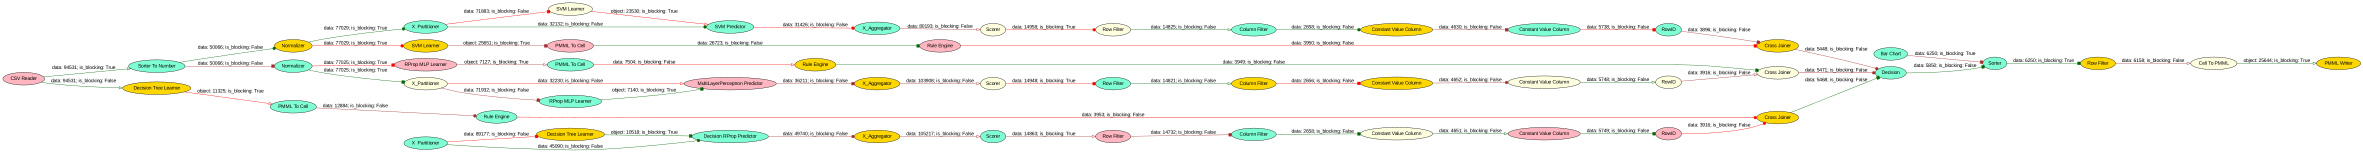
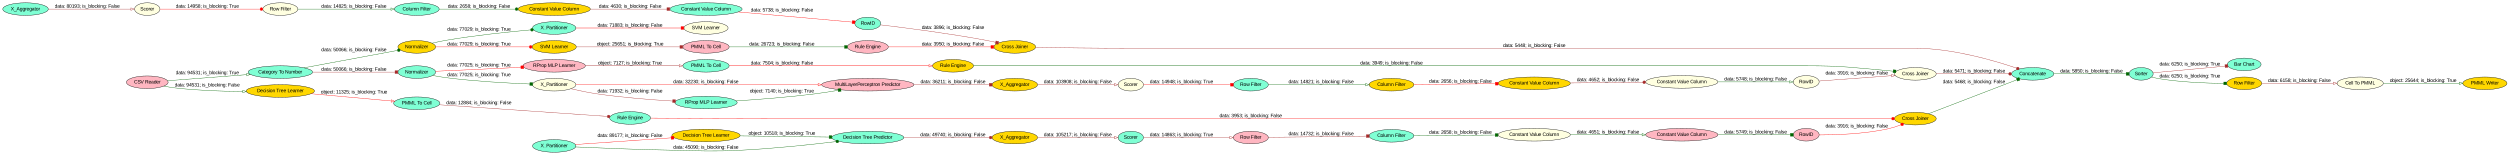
  digraph {
    fontname="Liberation Sans"
    rankdir=LR
    node [fillcolor=aquamarine fontname="Liberation Sans" style=filled]
    edge [arrowhead=box color=darkgreen fontname="Liberation Sans"]
    n1 [label=Sorter]
    n2 [label="Bar Chart"]
    n3 [fillcolor=gold label="Row Filter"]
    n4 [fillcolor=lightyellow label="Cell To PMML"]
    n5 [label="Column Filter"]
    n6 [fillcolor=gold label="Constant Value Column"]
    n7 [label="Constant Value Column"]
    n8 [fillcolor=gold label=Normalizer]
    n9 [label=X_Partitioner]
    n10 [fillcolor=gold label="SVM Learner"]
    n11 [fillcolor=lightyellow label="SVM Learner"]
-   n12 [label="SVM Predictor"]
    n13 [fillcolor=lightpink label="PMML To Cell"]
    n14 [fillcolor=gold label="Rule Engine"]
    n15 [fillcolor=lightyellow label="Cross Joiner"]
-   n16 [label=Decision]
+   n16 [label=Concatenate]
    n17 [fillcolor=lightpink label="RProp MLP Learner"]
    n18 [label="PMML To Cell"]
    n19 [fillcolor=lightpink label="Row Filter"]
    n20 [label="Column Filter"]
    n21 [fillcolor=lightyellow label="Constant Value Column"]
    n22 [fillcolor=lightpink label="Rule Engine"]
    n23 [fillcolor=gold label="Cross Joiner"]
    n24 [fillcolor=gold label="Column Filter"]
    n25 [fillcolor=gold label="Constant Value Column"]
    n26 [fillcolor=lightyellow label="Constant Value Column"]
    n27 [label=X_Aggregator]
    n28 [fillcolor=lightyellow label=Scorer]
    n29 [fillcolor=lightyellow label="Row Filter"]
    n30 [fillcolor=lightpink label=RowID]
    n31 [fillcolor=gold label="Cross Joiner"]
    n32 [label=Scorer]
    n33 [fillcolor=gold label="Decision Tree Learner"]
-   n34 [label="Decision RProp Predictor"]
+   n34 [label="Decision Tree Predictor"]
    n35 [fillcolor=gold label=X_Aggregator]
    n36 [fillcolor=lightyellow label=RowID]
    n37 [label="PMML To Cell"]
    n38 [label="Rule Engine"]
    n39 [label=X_Partitioner]
    n40 [fillcolor=lightpink label="CSV Reader"]
-   n41 [label="Sorter To Number"]
+   n41 [label="Category To Number"]
    n42 [fillcolor=gold label="Decision Tree Learner"]
    n43 [label=Normalizer]
    n44 [label=RowID]
    n45 [fillcolor=lightyellow label=X_Partitioner]
    n46 [label="Row Filter"]
    n47 [fillcolor=lightpink label="MultiLayerPerceptron Predictor"]
    n48 [fillcolor=gold label=X_Aggregator]
    n49 [fillcolor=lightyellow label=Scorer]
    n50 [label="RProp MLP Learner"]
    n51 [fillcolor=gold label="PMML Writer"]
    n52 [fillcolor=lightpink label="Constant Value Column"]
-   n2 -> n1 [color=brown label="data: 6250; is_blocking: True"]
+   n1 -> n2 [color=brown label="data: 6250; is_blocking: True"]
    n1 -> n3 [label="data: 6250; is_blocking: True"]
    n3 -> n4 [arrowhead=onormal color=brown label="data: 6158; is_blocking: False"]
    n4 -> n51 [arrowhead=onormal label="object: 25644; is_blocking: True"]
    n5 -> n6 [arrowhead=dot label="data: 2658; is_blocking: False"]
    n6 -> n7 [color=brown label="data: 4630; is_blocking: False"]
    n7 -> n44 [color=red label="data: 5738; is_blocking: False"]
    n8 -> n9 [arrowhead=dot label="data: 77029; is_blocking: True"]
    n8 -> n10 [arrowhead=dot color=red label="data: 77029; is_blocking: True"]
    n9 -> n11 [color=red label="data: 71883; is_blocking: False"]
-   n9 -> n12 [arrowhead=dot label="data: 32132; is_blocking: False"]
    n10 -> n13 [color=brown label="object: 25651; is_blocking: True"]
-   n11 -> n12 [arrowhead=onormal color=red label="object: 23530; is_blocking: True"]
-   n12 -> n27 [arrowhead=dot color=red label="data: 31426; is_blocking: False"]
    n13 -> n22 [label="data: 26723; is_blocking: False"]
    n14 -> n15 [label="data: 3949; is_blocking: False"]
    n15 -> n16 [arrowhead=dot color=brown label="data: 5471; is_blocking: False"]
    n16 -> n1 [label="data: 5850; is_blocking: False"]
    n17 -> n18 [arrowhead=onormal color=brown label="object: 7127; is_blocking: True"]
    n18 -> n14 [arrowhead=onormal color=red label="data: 7504; is_blocking: False"]
    n19 -> n20 [color=brown label="data: 14732; is_blocking: False"]
    n20 -> n21 [label="data: 2658; is_blocking: False"]
    n21 -> n52 [arrowhead=onormal label="data: 4651; is_blocking: False"]
    n22 -> n23 [color=red label="data: 3950; is_blocking: False"]
    n23 -> n16 [arrowhead=dot color=brown label="data: 5448; is_blocking: False"]
    n24 -> n25 [color=red label="data: 2656; is_blocking: False"]
    n25 -> n26 [arrowhead=dot color=brown label="data: 4652; is_blocking: False"]
    n26 -> n36 [arrowhead=onormal label="data: 5748; is_blocking: False"]
    n27 -> n28 [arrowhead=onormal color=brown label="data: 80193; is_blocking: False"]
    n28 -> n29 [arrowhead=dot color=red label="data: 14958; is_blocking: True"]
    n29 -> n5 [arrowhead=onormal label="data: 14825; is_blocking: False"]
    n30 -> n31 [arrowhead=dot color=red label="data: 3916; is_blocking: False"]
    n31 -> n16 [label="data: 5468; is_blocking: False"]
    n32 -> n19 [arrowhead=onormal color=brown label="data: 14863; is_blocking: True"]
    n33 -> n34 [label="object: 10518; is_blocking: True"]
    n34 -> n35 [arrowhead=dot color=brown label="data: 49740; is_blocking: False"]
    n35 -> n32 [arrowhead=onormal color=brown label="data: 105217; is_blocking: False"]
    n36 -> n15 [arrowhead=onormal color=brown label="data: 3916; is_blocking: False"]
    n37 -> n38 [arrowhead=dot color=brown label="data: 12884; is_blocking: False"]
    n38 -> n31 [arrowhead=dot color=red label="data: 3953; is_blocking: False"]
    n39 -> n33 [color=red label="data: 89177; is_blocking: False"]
    n39 -> n34 [arrowhead=dot label="data: 45090; is_blocking: False"]
    n40 -> n41 [arrowhead=onormal label="data: 94531; is_blocking: True"]
    n40 -> n42 [arrowhead=onormal label="data: 94531; is_blocking: False"]
    n41 -> n8 [arrowhead=dot label="data: 50066; is_blocking: False"]
    n41 -> n43 [color=brown label="data: 50066; is_blocking: False"]
    n42 -> n37 [arrowhead=onormal color=red label="object: 11325; is_blocking: True"]
    n43 -> n17 [color=red label="data: 77025; is_blocking: True"]
    n43 -> n45 [label="data: 77025; is_blocking: True"]
    n44 -> n23 [color=brown label="data: 3896; is_blocking: False"]
    n45 -> n47 [arrowhead=onormal color=red label="data: 32230; is_blocking: False"]
    n45 -> n50 [color=brown label="data: 71932; is_blocking: False"]
    n46 -> n24 [arrowhead=onormal label="data: 14821; is_blocking: False"]
    n47 -> n48 [color=brown label="data: 36211; is_blocking: False"]
    n48 -> n49 [arrowhead=onormal color=brown label="data: 103908; is_blocking: False"]
    n49 -> n46 [color=red label="data: 14948; is_blocking: True"]
    n50 -> n47 [label="object: 7140; is_blocking: True"]
    n52 -> n30 [label="data: 5749; is_blocking: False"]
  }
